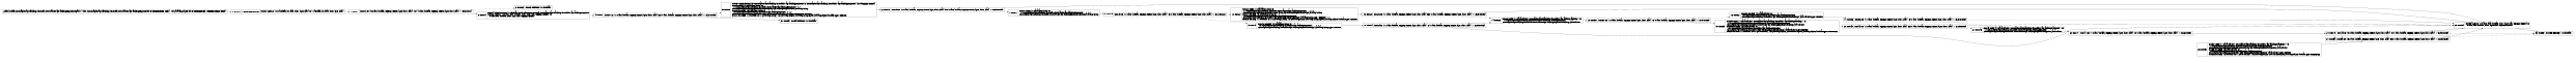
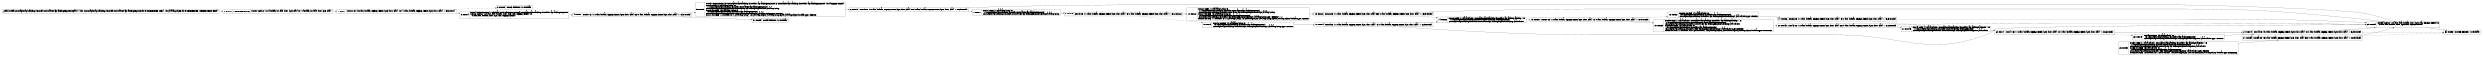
  digraph {
    rankdir=LR
    node [shape=record]
    n1 [label="{0\:\ 0x0000|MTH_ENTER_BLOCK\l|0x0000: CONST  (r0 I:?[boolean, int, float, short, byte, char]) = (1 ?[boolean, int, float, short, byte, char]) \l}"]
    n2 [label="{1\:\ 0x0001|0x0001: IF  (r5 I:?[int, boolean, OBJECT, ARRAY, byte, short, char]) != (r4 I:?[int, boolean, OBJECT, ARRAY, byte, short, char])  \-\> B:3:0x0004 \l}"]
    n3 [label="{2\:\ 0x0003|0x0003: RETURN  (r0 I:boolean) \l}"]
    n4 [label="{3\:\ 0x0004|0x0004: INSTANCE_OF  (r1 I:boolean) = (r5 I:?[OBJECT, ARRAY]) com.mapbox.api.matching.v5.models.MapMatchingResponse \l0x0006: CONST  (r2 I:?[int, float, boolean, short, byte, char, OBJECT, ARRAY]) = \l  (0 ?[int, float, boolean, short, byte, char, OBJECT, ARRAY])\l \l}"]
    n5 [label="{4\:\ 0x0007|0x0007: IF  (r1 I:?[int, boolean, OBJECT, ARRAY, byte, short, char]) == (0 ?[int, boolean, OBJECT, ARRAY, byte, short, char])  \-\> B:31:0x005f \l}"]
    n6 [label="{5\:\ 0x0009|0x0009: CHECK_CAST  (r5 I:com.mapbox.api.matching.v5.models.MapMatchingResponse) = (com.mapbox.api.matching.v5.models.MapMatchingResponse) (r5 I:?[OBJECT, ARRAY]) \l0x000b: IGET  (r1 I:java.lang.String) = \l  (r4 I:com.mapbox.api.matching.v5.models.$AutoValue_MapMatchingResponse)\l com.mapbox.api.matching.v5.models.$AutoValue_MapMatchingResponse.code java.lang.String \l0x000d: INVOKE  (r3 I:java.lang.String) = \l  (r5 I:com.mapbox.api.matching.v5.models.MapMatchingResponse)\l com.mapbox.api.matching.v5.models.MapMatchingResponse.code():java.lang.String type: VIRTUAL \l0x0011: INVOKE  (r1 I:boolean) = (r1 I:java.lang.String), (r3 I:java.lang.Object) java.lang.String.equals(java.lang.Object):boolean type: VIRTUAL \l}"]
    n7 [label="{31\:\ 0x005f|0x005f: RETURN  (r2 I:boolean) \l}"]
    n8 [label="{6\:\ 0x0015|0x0015: IF  (r1 I:?[int, boolean, OBJECT, ARRAY, byte, short, char]) == (0 ?[int, boolean, OBJECT, ARRAY, byte, short, char])  \-\> B:29:0x005d \l}"]
    n9 [label="{7\:\ 0x0017|0x0017: IGET  (r1 I:java.lang.String) = \l  (r4 I:com.mapbox.api.matching.v5.models.$AutoValue_MapMatchingResponse)\l com.mapbox.api.matching.v5.models.$AutoValue_MapMatchingResponse.message java.lang.String \l}"]
    n10 [label="{29\:\ 0x005d|0x005d: CONST  (r0 I:?[int, float, boolean, short, byte, char, OBJECT, ARRAY]) = \l  (0 ?[int, float, boolean, short, byte, char, OBJECT, ARRAY])\l \l}"]
    n11 [label="{8\:\ 0x0019|0x0019: IF  (r1 I:?[int, boolean, OBJECT, ARRAY, byte, short, char]) != (0 ?[int, boolean, OBJECT, ARRAY, byte, short, char])  \-\> B:12:0x0022 \l}"]
    n12 [label="{30\:\ 0x005e|0x005e: RETURN  (r0 I:boolean) \l}"]
    n13 [label="{9\:\ 0x001b|0x001b: INVOKE  (r1 I:java.lang.String) = \l  (r5 I:com.mapbox.api.matching.v5.models.MapMatchingResponse)\l com.mapbox.api.matching.v5.models.MapMatchingResponse.message():java.lang.String type: VIRTUAL \l}"]
    n14 [label="{12\:\ 0x0022|0x0022: IGET  (r1 I:java.lang.String) = \l  (r4 I:com.mapbox.api.matching.v5.models.$AutoValue_MapMatchingResponse)\l com.mapbox.api.matching.v5.models.$AutoValue_MapMatchingResponse.message java.lang.String \l0x0024: INVOKE  (r3 I:java.lang.String) = \l  (r5 I:com.mapbox.api.matching.v5.models.MapMatchingResponse)\l com.mapbox.api.matching.v5.models.MapMatchingResponse.message():java.lang.String type: VIRTUAL \l0x0028: INVOKE  (r1 I:boolean) = (r1 I:java.lang.String), (r3 I:java.lang.Object) java.lang.String.equals(java.lang.Object):boolean type: VIRTUAL \l}"]
    n15 [label="{10\:\ 0x001f|0x001f: IF  (r1 I:?[int, boolean, OBJECT, ARRAY, byte, short, char]) != (0 ?[int, boolean, OBJECT, ARRAY, byte, short, char])  \-\> B:29:0x005d \l}"]
    n16 [label="{13\:\ 0x002c|0x002c: IF  (r1 I:?[int, boolean, OBJECT, ARRAY, byte, short, char]) == (0 ?[int, boolean, OBJECT, ARRAY, byte, short, char])  \-\> B:29:0x005d \l}"]
    n17 [label="{14\:\ 0x002e|0x002e: IGET  (r1 I:java.util.List\<com.mapbox.api.matching.v5.models.MapMatchingMatching\>) = \l  (r4 I:com.mapbox.api.matching.v5.models.$AutoValue_MapMatchingResponse)\l com.mapbox.api.matching.v5.models.$AutoValue_MapMatchingResponse.matchings java.util.List \l}"]
    n18 [label="{15\:\ 0x0030|0x0030: IF  (r1 I:?[int, boolean, OBJECT, ARRAY, byte, short, char]) != (0 ?[int, boolean, OBJECT, ARRAY, byte, short, char])  \-\> B:19:0x0039 \l}"]
    n19 [label="{16\:\ 0x0032|0x0032: INVOKE  (r1 I:java.util.List) = \l  (r5 I:com.mapbox.api.matching.v5.models.MapMatchingResponse)\l com.mapbox.api.matching.v5.models.MapMatchingResponse.matchings():java.util.List type: VIRTUAL \l}"]
    n20 [label="{19\:\ 0x0039|0x0039: IGET  (r1 I:java.util.List\<com.mapbox.api.matching.v5.models.MapMatchingMatching\>) = \l  (r4 I:com.mapbox.api.matching.v5.models.$AutoValue_MapMatchingResponse)\l com.mapbox.api.matching.v5.models.$AutoValue_MapMatchingResponse.matchings java.util.List \l0x003b: INVOKE  (r3 I:java.util.List) = \l  (r5 I:com.mapbox.api.matching.v5.models.MapMatchingResponse)\l com.mapbox.api.matching.v5.models.MapMatchingResponse.matchings():java.util.List type: VIRTUAL \l0x003f: INVOKE  (r1 I:boolean) = (r1 I:java.util.List), (r3 I:java.lang.Object) java.util.List.equals(java.lang.Object):boolean type: INTERFACE \l}"]
    n21 [label="{17\:\ 0x0036|0x0036: IF  (r1 I:?[int, boolean, OBJECT, ARRAY, byte, short, char]) != (0 ?[int, boolean, OBJECT, ARRAY, byte, short, char])  \-\> B:29:0x005d \l}"]
    n22 [label="{20\:\ 0x0043|0x0043: IF  (r1 I:?[int, boolean, OBJECT, ARRAY, byte, short, char]) == (0 ?[int, boolean, OBJECT, ARRAY, byte, short, char])  \-\> B:29:0x005d \l}"]
    n23 [label="{21\:\ 0x0045|0x0045: IGET  (r1 I:java.util.List\<com.mapbox.api.matching.v5.models.MapMatchingTracepoint\>) = \l  (r4 I:com.mapbox.api.matching.v5.models.$AutoValue_MapMatchingResponse)\l com.mapbox.api.matching.v5.models.$AutoValue_MapMatchingResponse.tracepoints java.util.List \l}"]
    n24 [label="{22\:\ 0x0047|0x0047: IF  (r1 I:?[int, boolean, OBJECT, ARRAY, byte, short, char]) != (0 ?[int, boolean, OBJECT, ARRAY, byte, short, char])  \-\> B:26:0x0050 \l}"]
+   n25 [label="{23\:\ 0x0049|0x0049: INVOKE  (r5 I:java.util.List) = \l  (r5 I:com.mapbox.api.matching.v5.models.MapMatchingResponse)\l com.mapbox.api.matching.v5.models.MapMatchingResponse.tracepoints():java.util.List type: VIRTUAL \l}"]
    n26 [label="{24\:\ 0x004d|0x004d: IF  (r5 I:?[int, boolean, OBJECT, ARRAY, byte, short, char]) != (0 ?[int, boolean, OBJECT, ARRAY, byte, short, char])  \-\> B:29:0x005d \l}"]
    n27 [label="{26\:\ 0x0050|0x0050: IGET  (r1 I:java.util.List\<com.mapbox.api.matching.v5.models.MapMatchingTracepoint\>) = \l  (r4 I:com.mapbox.api.matching.v5.models.$AutoValue_MapMatchingResponse)\l com.mapbox.api.matching.v5.models.$AutoValue_MapMatchingResponse.tracepoints java.util.List \l0x0053: INVOKE  (r5 I:java.util.List) = \l  (r5 I:com.mapbox.api.matching.v5.models.MapMatchingResponse)\l com.mapbox.api.matching.v5.models.MapMatchingResponse.tracepoints():java.util.List type: VIRTUAL \l0x0056: INVOKE  (r5 I:boolean) = (r1 I:java.util.List), (r5 I:java.lang.Object) java.util.List.equals(java.lang.Object):boolean type: INTERFACE \l}"]
    n28 [label="{27\:\ 0x005a|0x005a: IF  (r5 I:?[int, boolean, OBJECT, ARRAY, byte, short, char]) == (0 ?[int, boolean, OBJECT, ARRAY, byte, short, char])  \-\> B:29:0x005d \l}"]
    n29 [label="{public boolean com.mapbox.api.matching.v5.models.$AutoValue_MapMatchingResponse.equals((r4 'this' I:com.mapbox.api.matching.v5.models.$AutoValue_MapMatchingResponse A[IMMUTABLE_TYPE, THIS]), (r5 I:java.lang.Object A[IMMUTABLE_TYPE, METHOD_ARGUMENT])) }"]
    n1 -> n2
    n2 -> n3 [style=dashed]
    n2 -> n4
    n4 -> n5
    n5 -> n6 [style=dashed]
    n5 -> n7
    n6 -> n8
    n8 -> n9 [style=dashed]
    n8 -> n10
    n9 -> n11
    n10 -> n12
    n11 -> n13 [style=dashed]
    n11 -> n14
    n13 -> n15
    n14 -> n16
    n15 -> n10
    n15 -> n17 [style=dashed]
    n16 -> n10
    n16 -> n17 [style=dashed]
    n17 -> n18
    n18 -> n19 [style=dashed]
    n18 -> n20
    n19 -> n21
    n20 -> n22
    n21 -> n10
    n21 -> n23 [style=dashed]
    n22 -> n10
    n22 -> n23 [style=dashed]
    n23 -> n24
+   n24 -> n25 [style=dashed]
    n24 -> n26
+   n25 -> n26
    n26 -> n10
    n26 -> n12 [style=dashed]
    n27 -> n28
    n28 -> n10
    n28 -> n12 [style=dashed]
    n29 -> n1
  }
